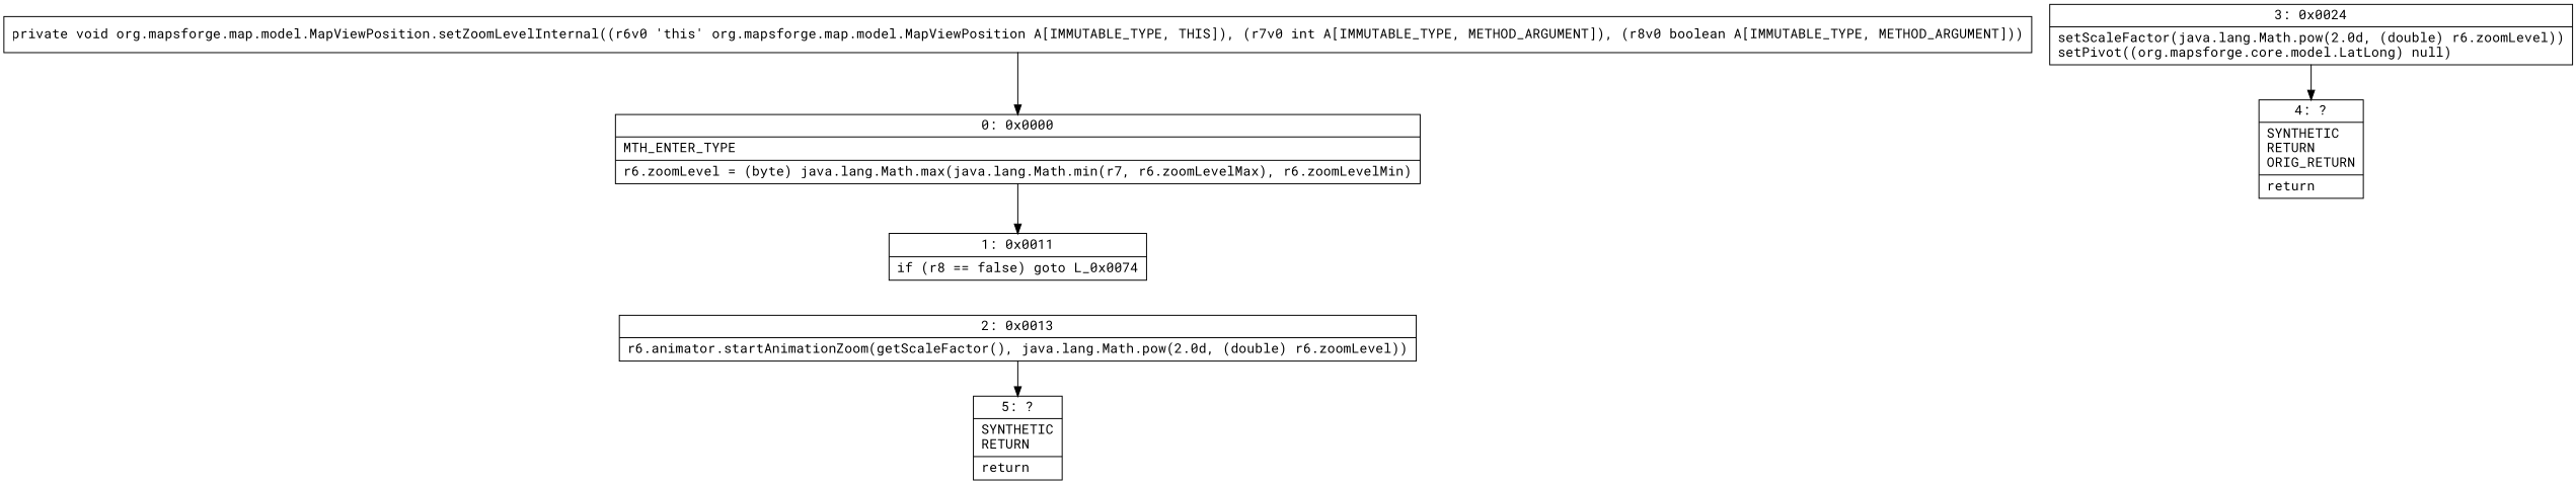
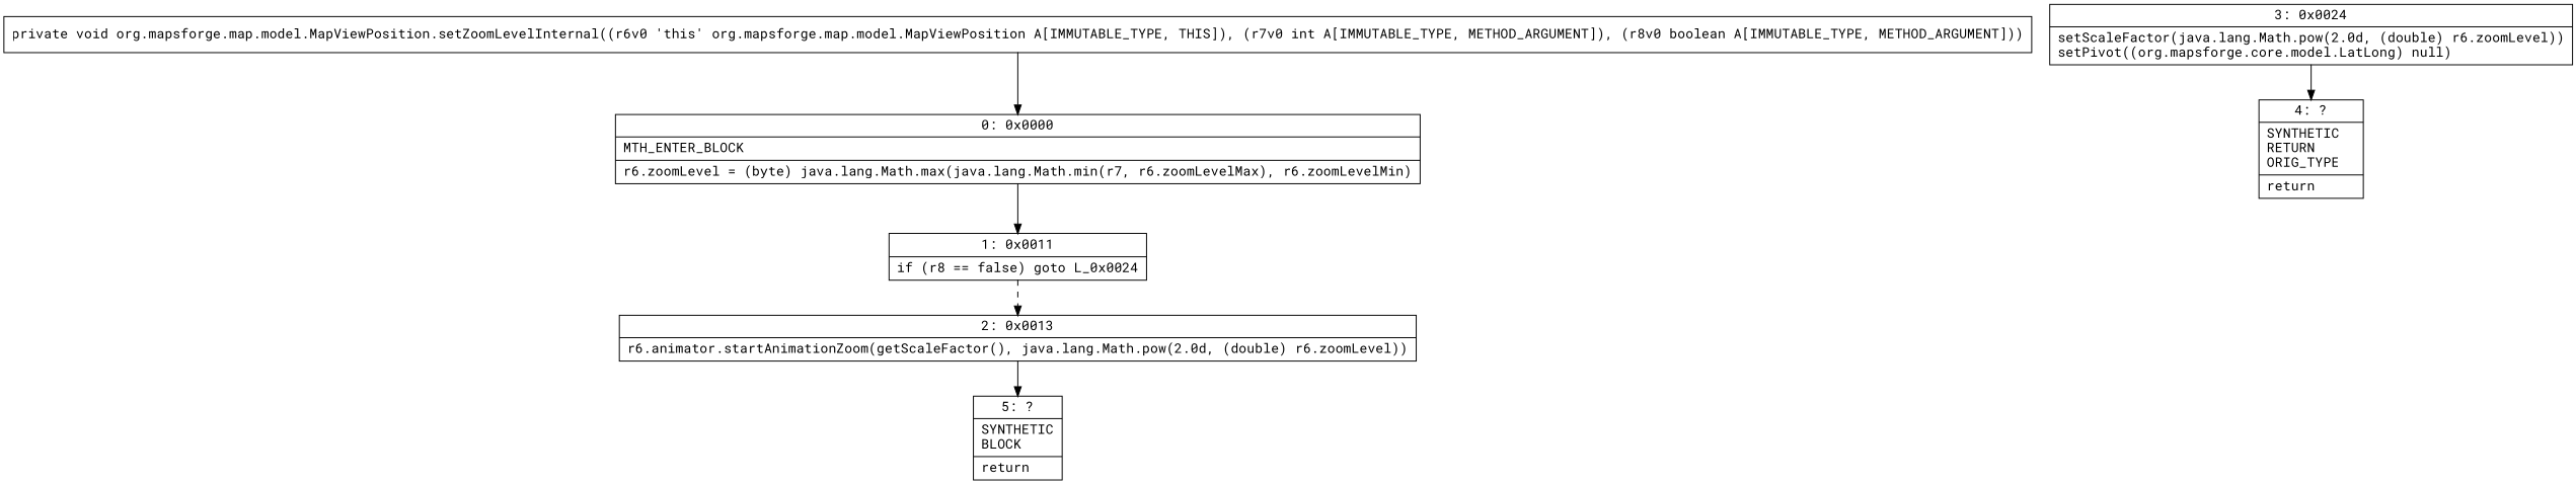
  digraph {
    fontname="Roboto Mono"
    node [fontname="Roboto Mono" shape=record]
    edge [fontname="Roboto Mono"]
-   n1 [label="{0\:\ 0x0000|MTH_ENTER_TYPE\l|r6.zoomLevel = (byte) java.lang.Math.max(java.lang.Math.min(r7, r6.zoomLevelMax), r6.zoomLevelMin)\l}"]
-   n2 [label="{1\:\ 0x0011|if (r8 == false) goto L_0x0074\l}"]
+   n1 [label="{0\:\ 0x0000|MTH_ENTER_BLOCK\l|r6.zoomLevel = (byte) java.lang.Math.max(java.lang.Math.min(r7, r6.zoomLevelMax), r6.zoomLevelMin)\l}"]
+   n2 [label="{1\:\ 0x0011|if (r8 == false) goto L_0x0024\l}"]
    n3 [label="{2\:\ 0x0013|r6.animator.startAnimationZoom(getScaleFactor(), java.lang.Math.pow(2.0d, (double) r6.zoomLevel))\l}"]
-   n4 [label="{5\:\ ?|SYNTHETIC\lRETURN\l|return\l}"]
+   n4 [label="{5\:\ ?|SYNTHETIC\lBLOCK\l|return\l}"]
    n5 [label="{3\:\ 0x0024|setScaleFactor(java.lang.Math.pow(2.0d, (double) r6.zoomLevel))\lsetPivot((org.mapsforge.core.model.LatLong) null)\l}"]
-   n6 [label="{4\:\ ?|SYNTHETIC\lRETURN\lORIG_RETURN\l|return\l}"]
+   n6 [label="{4\:\ ?|SYNTHETIC\lRETURN\lORIG_TYPE\l|return\l}"]
    n7 [label="{private void org.mapsforge.map.model.MapViewPosition.setZoomLevelInternal((r6v0 'this' org.mapsforge.map.model.MapViewPosition A[IMMUTABLE_TYPE, THIS]), (r7v0 int A[IMMUTABLE_TYPE, METHOD_ARGUMENT]), (r8v0 boolean A[IMMUTABLE_TYPE, METHOD_ARGUMENT])) }"]
    n1 -> n2
+   n2 -> n3 [style=dashed]
    n3 -> n4
    n5 -> n6
    n7 -> n1
  }
